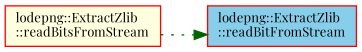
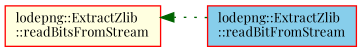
  digraph {
    rankdir=LR
    fontname="Playfair Display"
    node [color=red fontname="Playfair Display" fontsize=10 shape=record style=filled]
    n1 [fillcolor=lightyellow fontcolor=black height=0.2 label="lodepng::ExtractZlib\l::readBitsFromStream" width=0.4]
    n2 [fillcolor=skyblue height=0.2 label="lodepng::ExtractZlib\l::readBitFromStream" width=0.4]
-   n1 -> n2 [color=darkgreen fontname="Playfair Display" fontsize=10 labelfontname=Helvetica labelfontsize=10 style=dotted]
+   n2 -> n1 [color=darkgreen fontname="Playfair Display" fontsize=10 labelfontname=Helvetica labelfontsize=10 style=dotted]
  }
